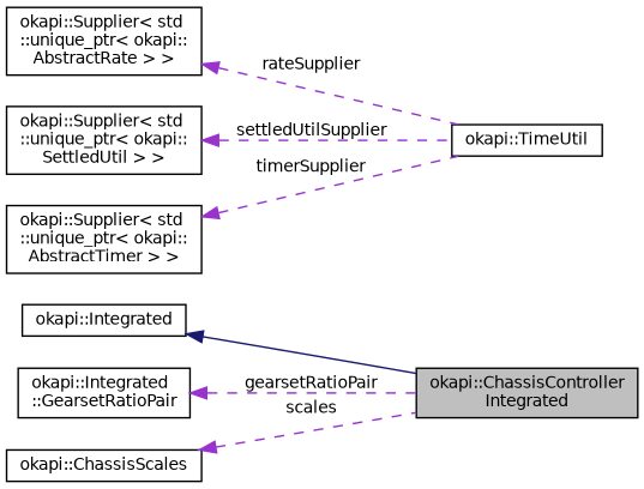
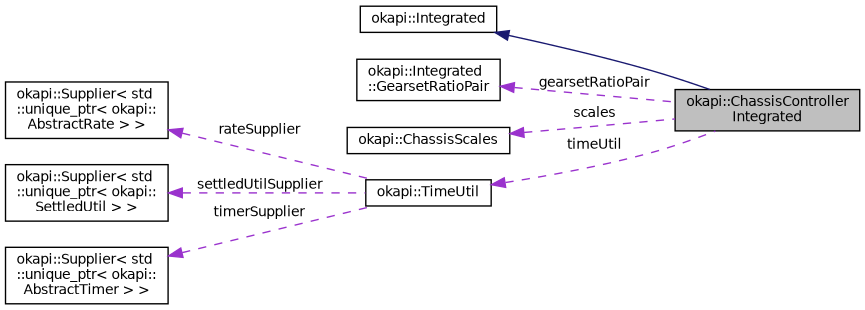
  digraph {
    rankdir=LR
    node [color=black fillcolor=white fontname=Helvetica fontsize=10 shape=record style=filled]
    edge [color=darkorchid3 dir=back fontname=Helvetica fontsize=10 labelfontname=Helvetica labelfontsize=10 style=dashed]
    n1 [fillcolor=grey75 fontcolor=black height=0.2 label="okapi::ChassisController\lIntegrated" width=0.4]
    n2 [height=0.2 label="okapi::Integrated" width=0.4]
    n3 [height=0.2 label="okapi::Integrated\l::GearsetRatioPair" width=0.4]
    n4 [height=0.2 label="okapi::ChassisScales" width=0.4]
    n5 [height=0.2 label="okapi::TimeUtil" width=0.4]
    n6 [height=0.2 label="okapi::Supplier\< std\l::unique_ptr\< okapi::\lAbstractRate \> \>" width=0.4]
    n7 [height=0.2 label="okapi::Supplier\< std\l::unique_ptr\< okapi::\lSettledUtil \> \>" width=0.4]
    n8 [height=0.2 label="okapi::Supplier\< std\l::unique_ptr\< okapi::\lAbstractTimer \> \>" width=0.4]
    n2 -> n1 [color=midnightblue style=solid]
    n3 -> n1 [label=" gearsetRatioPair"]
    n4 -> n1 [label=" scales"]
+   n5 -> n1 [label=" timeUtil"]
    n6 -> n5 [label=" rateSupplier"]
    n7 -> n5 [label=" settledUtilSupplier"]
    n8 -> n5 [label=" timerSupplier"]
  }
